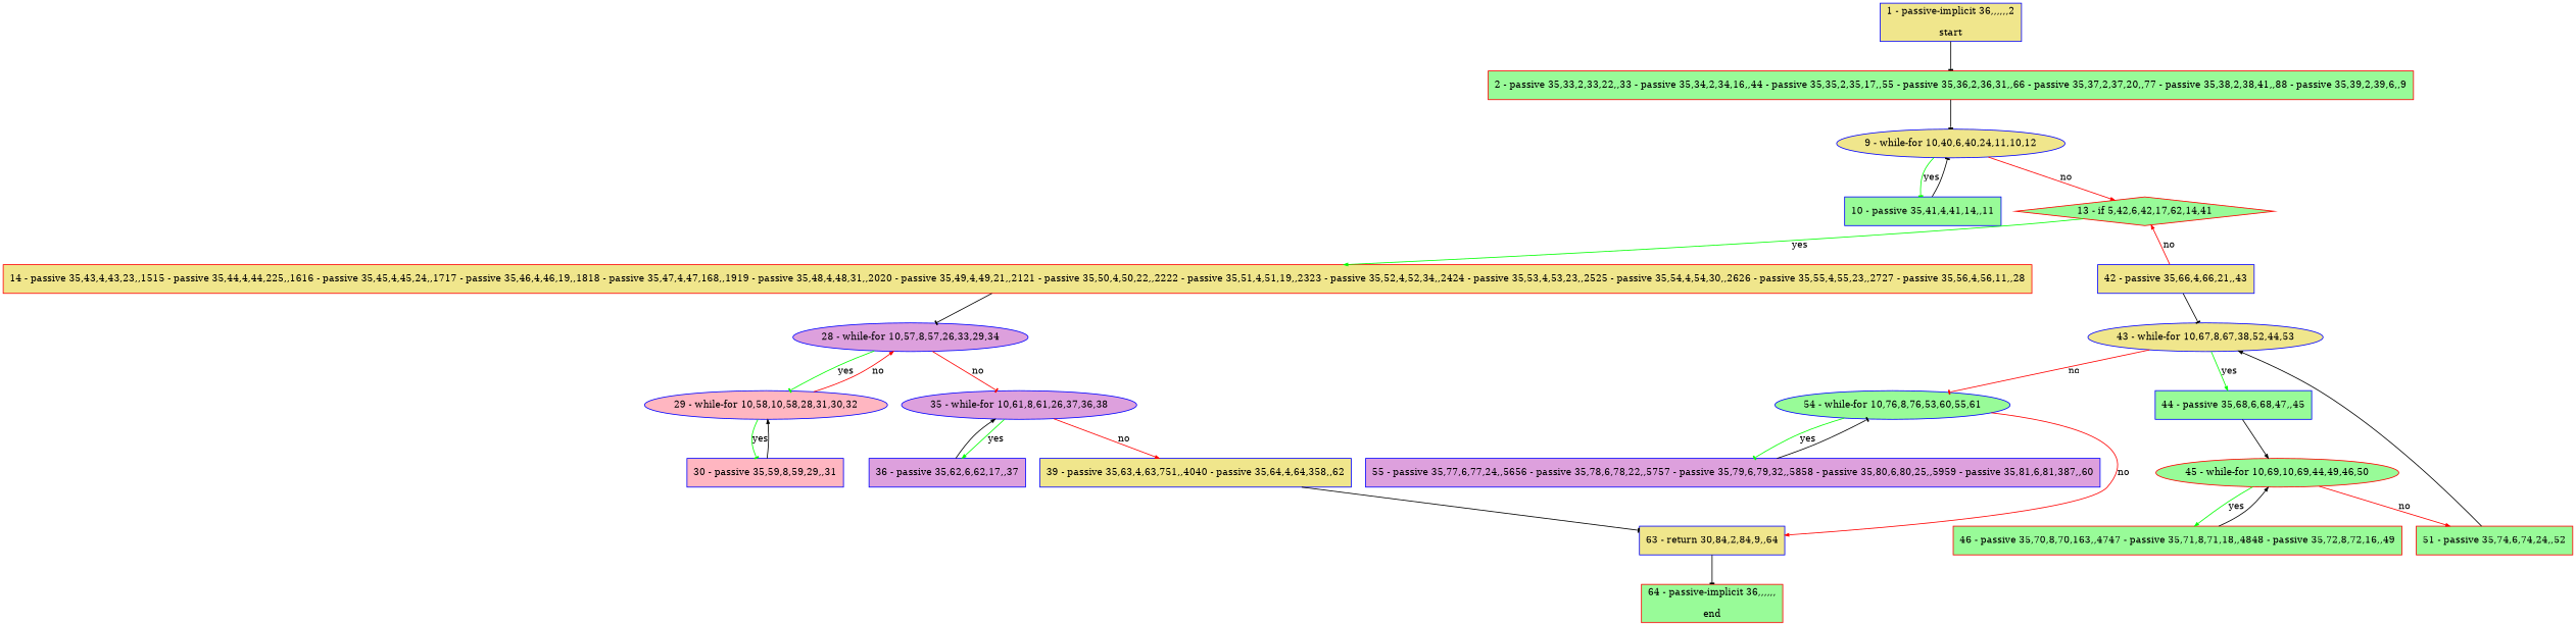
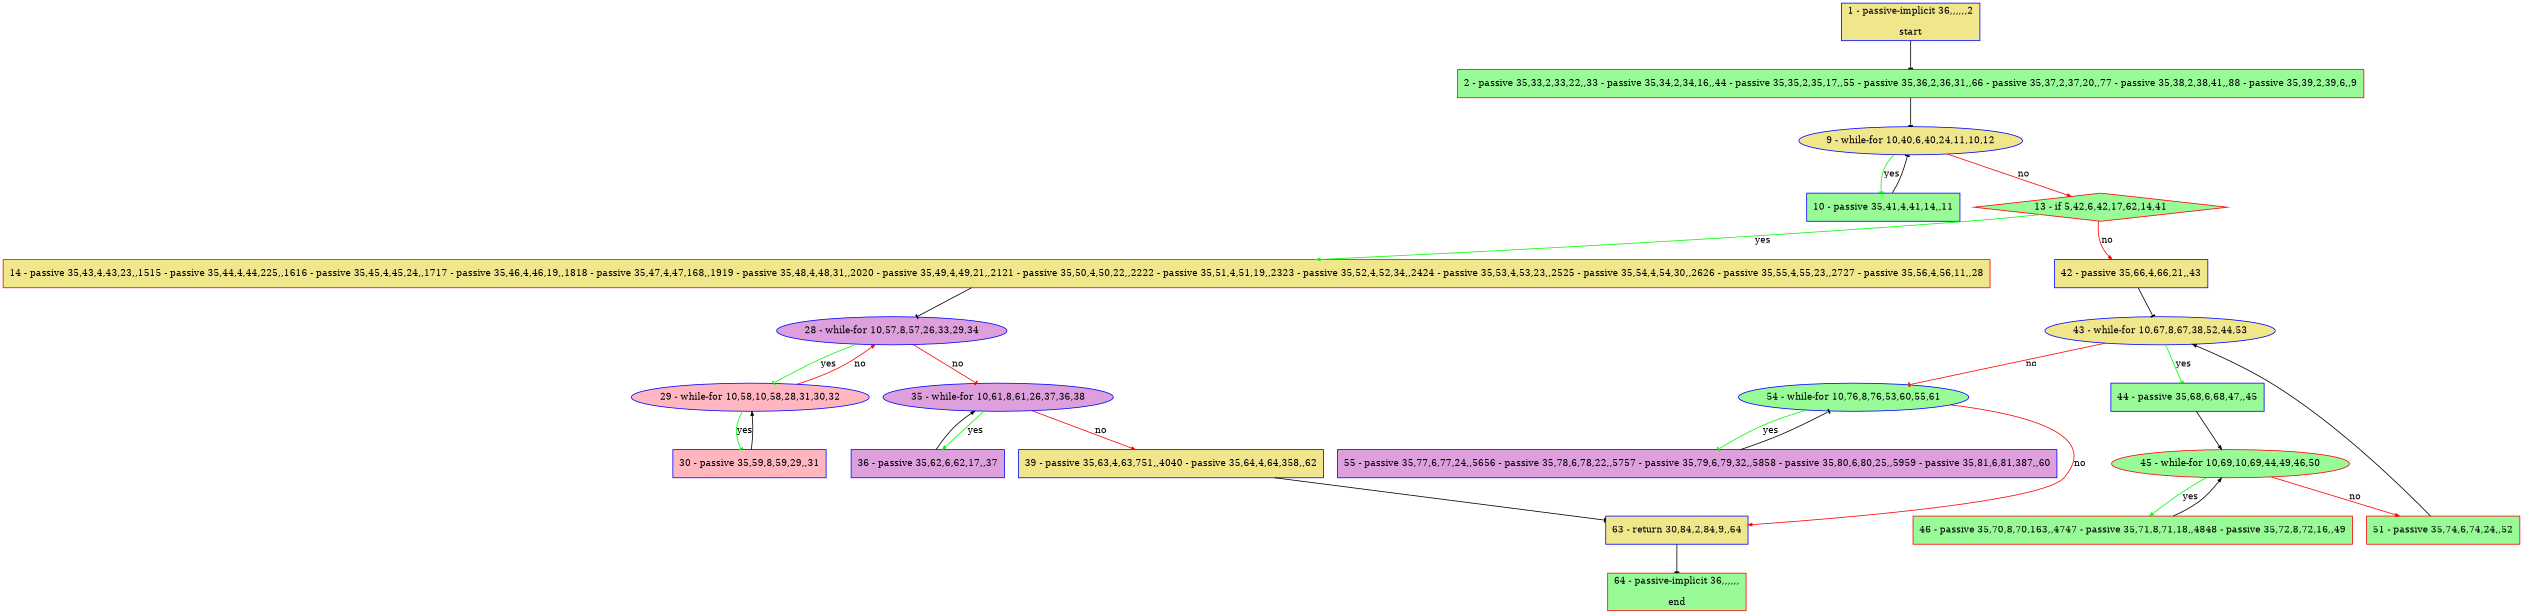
  digraph {
    bgcolor=white
    compound=true
    fillcolor="#FFFFCC"
    fontname="DejaVu Serif"
    fontsize=12
    pack=true
    packmode=clust
    style="rounded,filled"
    node [color=blue compound=true fillcolor=palegreen fixedsize=false fontname="DejaVu Serif" fontsize=12 node_initialized=no shape=box style=filled]
    edge [arrowhead=tee arrowsize=0.5 arrowtail=none color="#000000" compound=true dir=forward fontcolor=black fontname="DejaVu Serif" fontsize=12]
    n1 [color=red label="2 - passive 35,33,2,33,22,,33 - passive 35,34,2,34,16,,44 - passive 35,35,2,35,17,,55 - passive 35,36,2,36,31,,66 - passive 35,37,2,37,20,,77 - passive 35,38,2,38,41,,88 - passive 35,39,2,39,6,,9"]
    n2 [fillcolor=khaki label="9 - while-for 10,40,6,40,24,11,10,12" shape=oval]
    n3 [label="10 - passive 35,41,4,41,14,,11"]
    n4 [color=red label="13 - if 5,42,6,42,17,62,14,41" shape=diamond]
    n5 [fillcolor=khaki label="1 - passive-implicit 36,,,,,,2\n\nstart"]
    n6 [color=red fillcolor=khaki label="14 - passive 35,43,4,43,23,,1515 - passive 35,44,4,44,225,,1616 - passive 35,45,4,45,24,,1717 - passive 35,46,4,46,19,,1818 - passive 35,47,4,47,168,,1919 - passive 35,48,4,48,31,,2020 - passive 35,49,4,49,21,,2121 - passive 35,50,4,50,22,,2222 - passive 35,51,4,51,19,,2323 - passive 35,52,4,52,34,,2424 - passive 35,53,4,53,23,,2525 - passive 35,54,4,54,30,,2626 - passive 35,55,4,55,23,,2727 - passive 35,56,4,56,11,,28"]
    n7 [fillcolor=khaki label="42 - passive 35,66,4,66,21,,43"]
    n8 [fillcolor=plum label="28 - while-for 10,57,8,57,26,33,29,34" shape=oval]
    n9 [fillcolor=khaki label="43 - while-for 10,67,8,67,38,52,44,53" shape=oval]
    n10 [fillcolor=lightpink label="29 - while-for 10,58,10,58,28,31,30,32" shape=oval]
    n11 [fillcolor=plum label="35 - while-for 10,61,8,61,26,37,36,38" shape=oval]
    n12 [label="44 - passive 35,68,6,68,47,,45"]
    n13 [label="54 - while-for 10,76,8,76,53,60,55,61" shape=oval]
    n14 [fillcolor=lightpink label="30 - passive 35,59,8,59,29,,31"]
    n15 [fillcolor=plum label="36 - passive 35,62,6,62,17,,37"]
    n16 [fillcolor=khaki label="39 - passive 35,63,4,63,751,,4040 - passive 35,64,4,64,358,,62"]
    n17 [fillcolor=khaki label="63 - return 30,84,2,84,9,,64"]
    n18 [color=red label="64 - passive-implicit 36,,,,,,\n\nend"]
    n19 [color=red label="45 - while-for 10,69,10,69,44,49,46,50" shape=oval]
    n20 [fillcolor=plum label="55 - passive 35,77,6,77,24,,5656 - passive 35,78,6,78,22,,5757 - passive 35,79,6,79,32,,5858 - passive 35,80,6,80,25,,5959 - passive 35,81,6,81,387,,60"]
    n21 [color=red label="46 - passive 35,70,8,70,163,,4747 - passive 35,71,8,71,18,,4848 - passive 35,72,8,72,16,,49"]
    n22 [color=red label="51 - passive 35,74,6,74,24,,52"]
    n1 -> n2
    n2 -> n3 [color="#00ff00" label=yes]
    n2 -> n4 [arrowhead=normal color="#ff0000" label=no]
    n3 -> n2
    n4 -> n6 [arrowhead=normal color="#00ff00" label=yes]
-   n7 -> n4 [arrowhead=normal color="#ff0000" label=no]
+   n4 -> n7 [arrowhead=normal color="#ff0000" label=no]
    n5 -> n1
    n6 -> n8
    n7 -> n9
    n8 -> n10 [color="#00ff00" label=yes]
    n8 -> n11 [color="#ff0000" label=no]
-   n9 -> n12 [arrowhead=normal color="#00ff00" label=yes]
+   n9 -> n12 [color="#00ff00" label=yes]
    n9 -> n13 [color="#ff0000" label=no]
    n10 -> n8 [arrowhead=normal color="#ff0000" label=no]
    n10 -> n14 [color="#00ff00" label=yes]
    n11 -> n15 [arrowhead=normal color="#00ff00" label=yes]
    n11 -> n16 [arrowhead=normal color="#ff0000" label=no]
    n12 -> n19 [arrowhead=normal]
    n13 -> n17 [arrowhead=normal color="#ff0000" label=no]
    n13 -> n20 [color="#00ff00" label=yes]
    n14 -> n10 [arrowhead=normal]
    n15 -> n11 [arrowhead=normal]
    n16 -> n17
    n17 -> n18
    n19 -> n21 [arrowhead=normal color="#00ff00" label=yes]
    n19 -> n22 [arrowhead=normal color="#ff0000" label=no]
    n20 -> n13
    n21 -> n19 [arrowhead=normal]
    n22 -> n9 [arrowhead=normal]
  }
